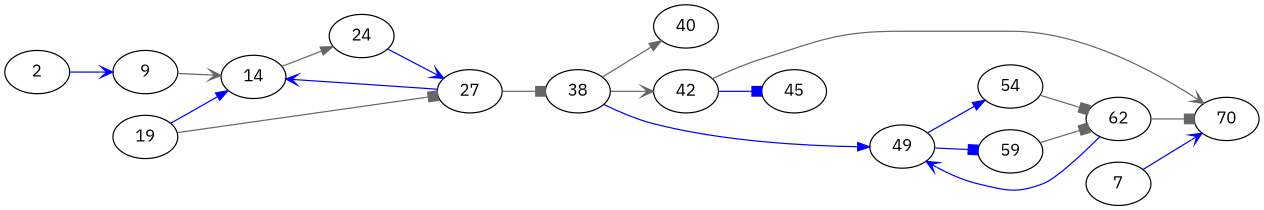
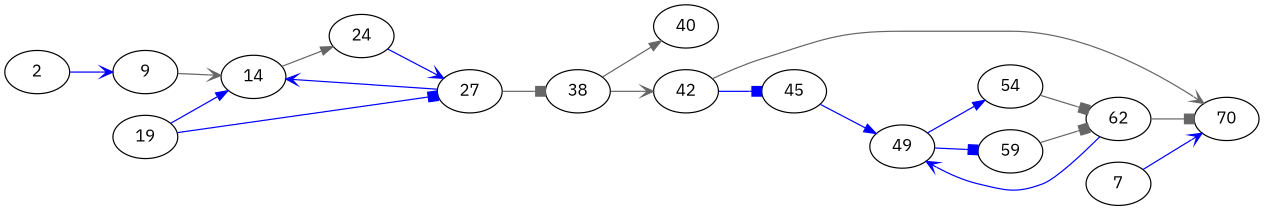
  strict digraph {
    fontname="IBM Plex Sans"
    rankdir=LR
    node [fontname="IBM Plex Sans"]
    edge [arrowhead=vee color=blue fontname="IBM Plex Sans"]
    2 [entry=true]
    9
    7
    70
    14
    24
    19
    27
    38
    40
    42
    45
    49
    54
    59
    62
    2 -> 9 [cond=false]
    9 -> 14 [color=gray40]
    7 -> 70
    14 -> 24 [arrowhead=normal color=gray40 cond=false]
    24 -> 27
    19 -> 14 [arrowhead=normal cond=true]
-   19 -> 27 [arrowhead=box color=gray40]
+   19 -> 27 [arrowhead=box]
    27 -> 14 [cond=false]
    27 -> 38 [arrowhead=box color=gray40 cond=true]
    38 -> 40 [arrowhead=normal color=gray40 cond=true]
    38 -> 42 [color=gray40 cond=false]
    42 -> 70 [color=gray40 cond=true]
    42 -> 45 [arrowhead=box cond=false]
-   38 -> 49 [arrowhead=normal]
+   45 -> 49 [arrowhead=normal]
    49 -> 54 [arrowhead=normal cond=true]
    49 -> 59 [arrowhead=box cond=false]
    54 -> 62 [arrowhead=box color=gray40]
    59 -> 62 [arrowhead=box color=gray40]
    62 -> 70 [arrowhead=box color=gray40 cond=true]
    62 -> 49 [cond=false]
  }
